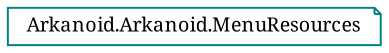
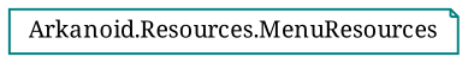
  digraph {
    rankdir=LR
    fontname="Noto Serif"
-   n1 [color=teal fillcolor=white fontname="Noto Serif" fontsize=10 height=0.2 label="Arkanoid.Arkanoid.MenuResources" shape=note style=filled width=0.4]
+   n1 [color=teal fillcolor=white fontname="Noto Serif" fontsize=10 height=0.2 label="Arkanoid.Resources.MenuResources" shape=note style=filled width=0.4]
  }
